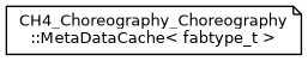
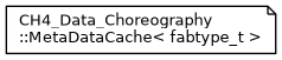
  digraph {
    rankdir=LR
-   n1 [color=black fillcolor=white fontname=Helvetica fontsize=10 height=0.2 label="CH4_Choreography_Choreography\l::MetaDataCache\< fabtype_t \>" shape=note style=filled width=0.4]
+   n1 [color=black fillcolor=white fontname=Helvetica fontsize=10 height=0.2 label="CH4_Data_Choreography\l::MetaDataCache\< fabtype_t \>" shape=note style=filled width=0.4]
  }
